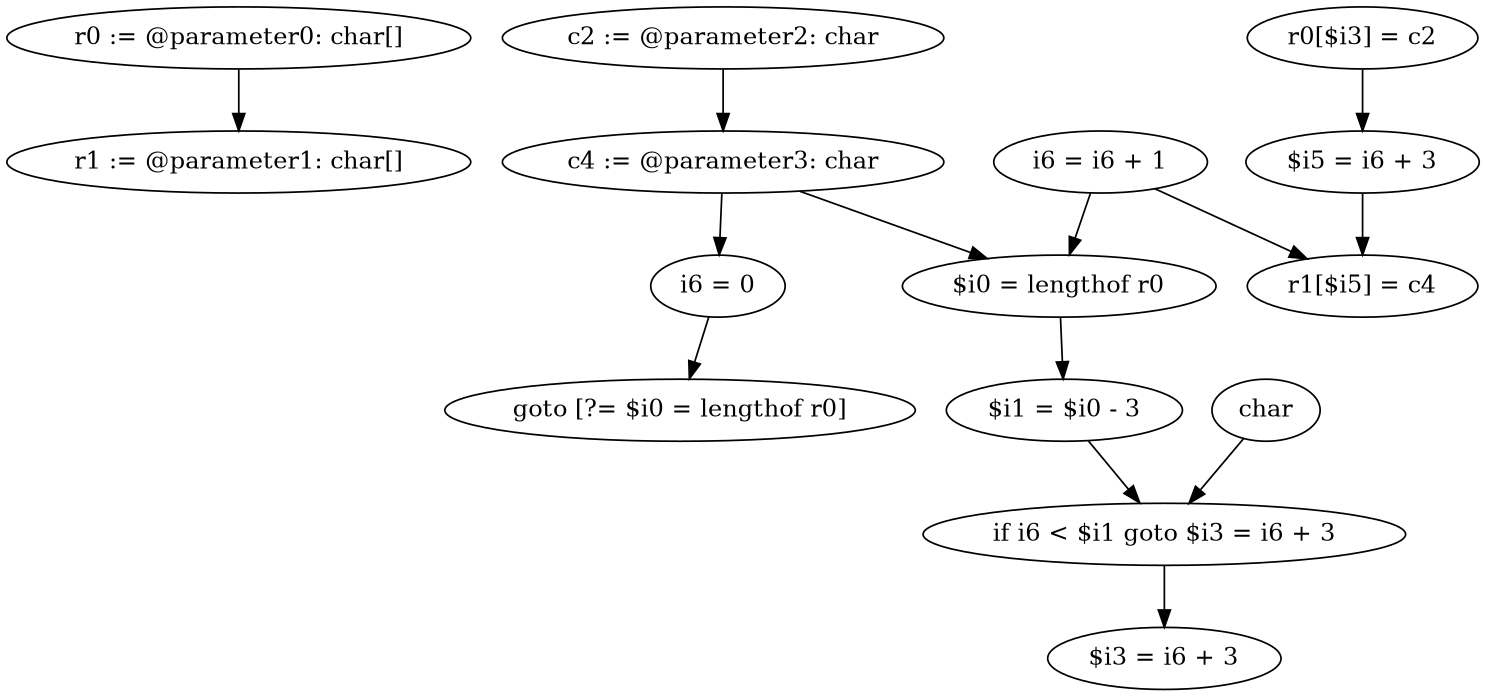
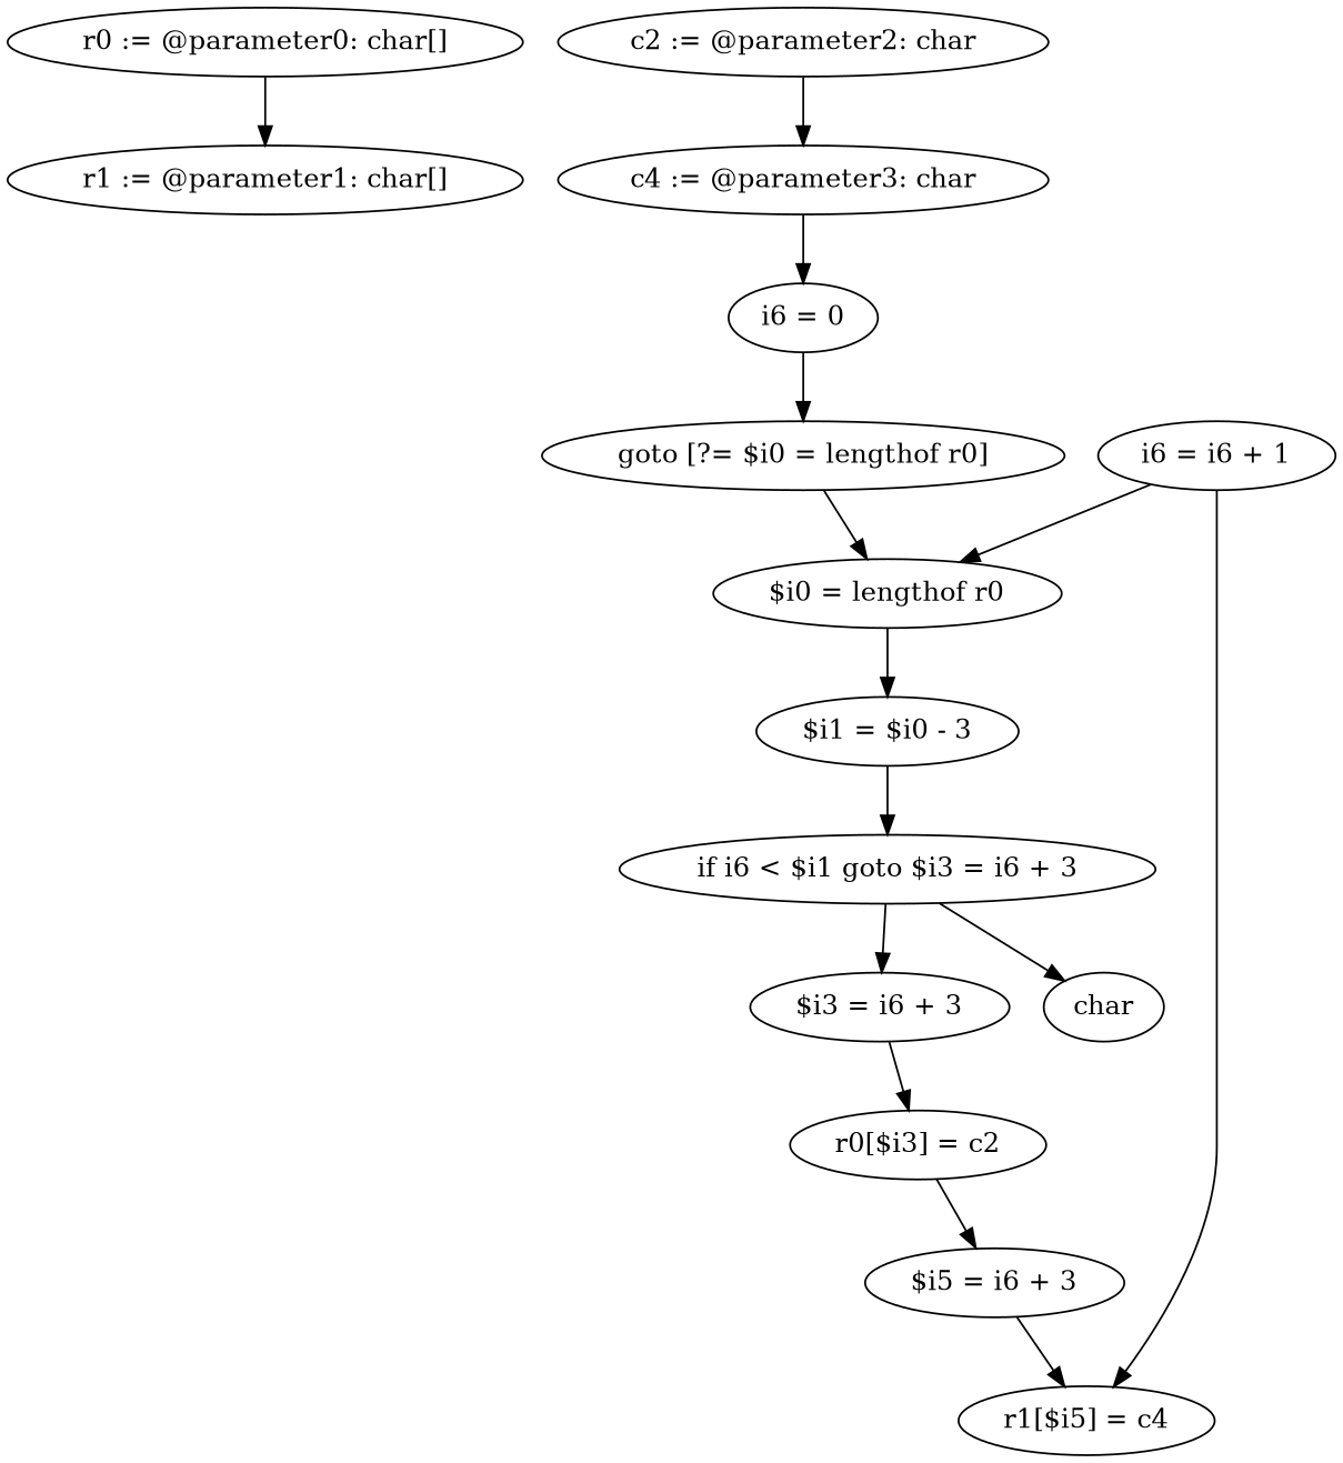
  digraph {
    "r0 := @parameter0: char[]"
    "r1 := @parameter1: char[]"
    "c2 := @parameter2: char"
    "c4 := @parameter3: char"
    "i6 = 0"
    "goto [?= $i0 = lengthof r0]"
    "$i0 = lengthof r0"
    "$i1 = $i0 - 3"
    "$i3 = i6 + 3"
    "r0[$i3] = c2"
    "$i5 = i6 + 3"
    "r1[$i5] = c4"
    "i6 = i6 + 1"
    "if i6 < $i1 goto $i3 = i6 + 3"
    n15 [label=char]
    "r0 := @parameter0: char[]" -> "r1 := @parameter1: char[]"
    "c2 := @parameter2: char" -> "c4 := @parameter3: char"
    "c4 := @parameter3: char" -> "i6 = 0"
    "i6 = 0" -> "goto [?= $i0 = lengthof r0]"
-   "c4 := @parameter3: char" -> "$i0 = lengthof r0"
+   "goto [?= $i0 = lengthof r0]" -> "$i0 = lengthof r0"
    "$i0 = lengthof r0" -> "$i1 = $i0 - 3"
    "$i1 = $i0 - 3" -> "if i6 < $i1 goto $i3 = i6 + 3"
+   "$i3 = i6 + 3" -> "r0[$i3] = c2"
    "r0[$i3] = c2" -> "$i5 = i6 + 3"
    "$i5 = i6 + 3" -> "r1[$i5] = c4"
    "i6 = i6 + 1" -> "$i0 = lengthof r0"
    "i6 = i6 + 1" -> "r1[$i5] = c4"
    "if i6 < $i1 goto $i3 = i6 + 3" -> "$i3 = i6 + 3"
-   n15 -> "if i6 < $i1 goto $i3 = i6 + 3"
+   "if i6 < $i1 goto $i3 = i6 + 3" -> n15
  }
